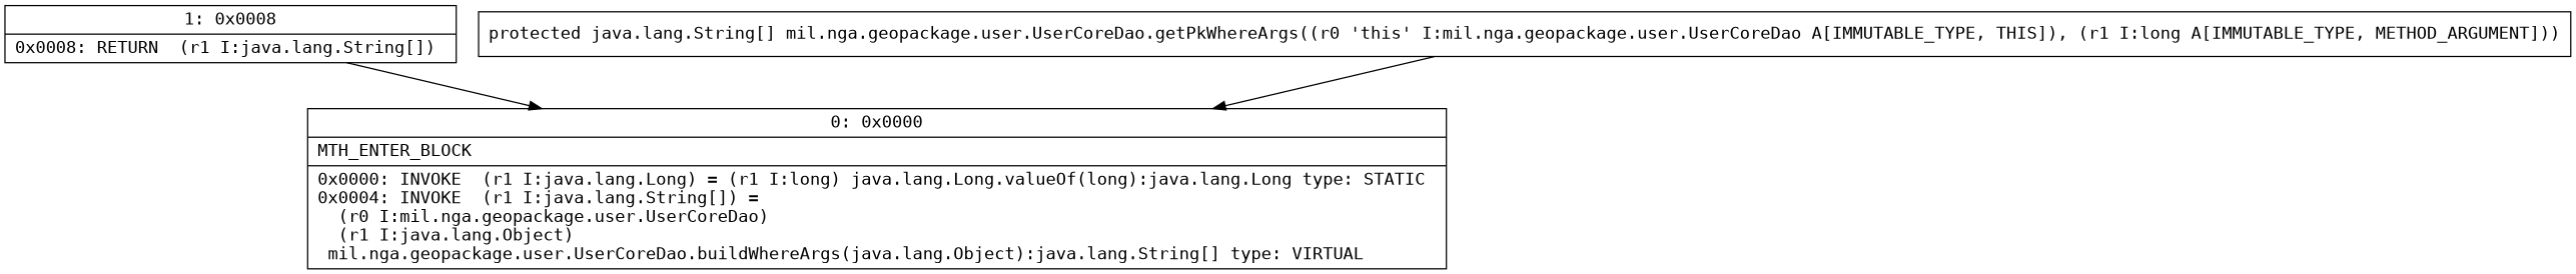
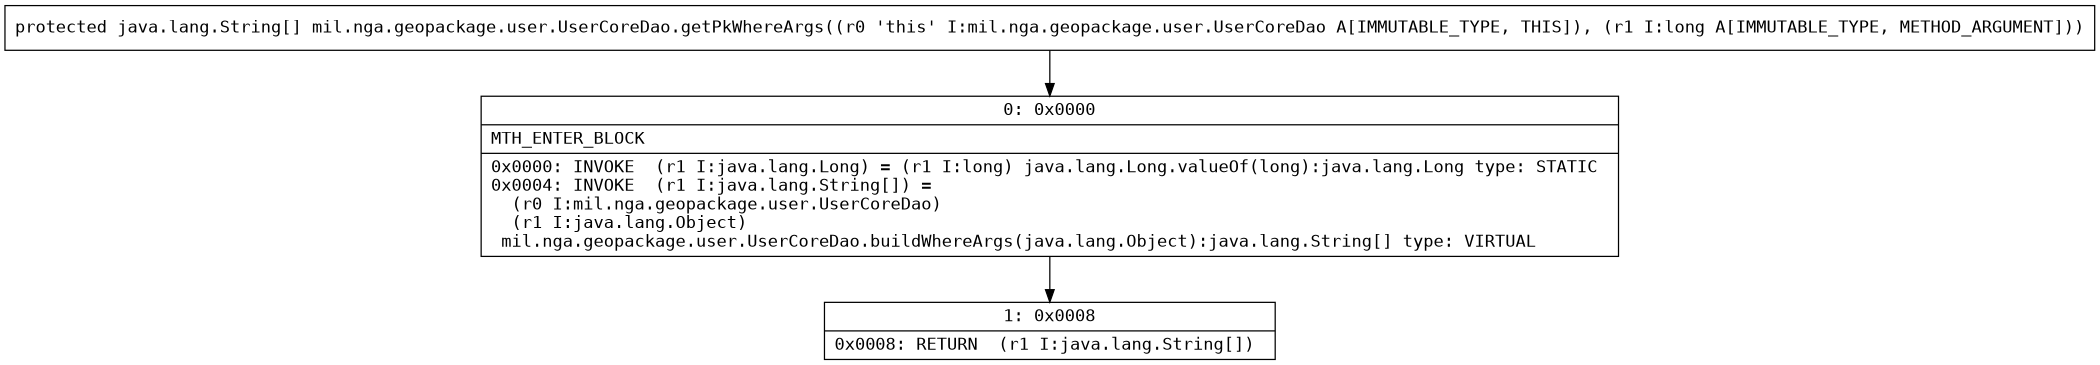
  digraph {
    fontname="DejaVu Sans Mono"
    node [shape=record fontname="DejaVu Sans Mono"]
    edge [fontname="DejaVu Sans Mono"]
    n1 [label="{0\:\ 0x0000|MTH_ENTER_BLOCK\l|0x0000: INVOKE  (r1 I:java.lang.Long) = (r1 I:long) java.lang.Long.valueOf(long):java.lang.Long type: STATIC \l0x0004: INVOKE  (r1 I:java.lang.String[]) = \l  (r0 I:mil.nga.geopackage.user.UserCoreDao)\l  (r1 I:java.lang.Object)\l mil.nga.geopackage.user.UserCoreDao.buildWhereArgs(java.lang.Object):java.lang.String[] type: VIRTUAL \l}"]
    n2 [label="{1\:\ 0x0008|0x0008: RETURN  (r1 I:java.lang.String[]) \l}"]
    n3 [label="{protected java.lang.String[] mil.nga.geopackage.user.UserCoreDao.getPkWhereArgs((r0 'this' I:mil.nga.geopackage.user.UserCoreDao A[IMMUTABLE_TYPE, THIS]), (r1 I:long A[IMMUTABLE_TYPE, METHOD_ARGUMENT])) }"]
-   n2 -> n1
+   n1 -> n2
    n3 -> n1
  }
